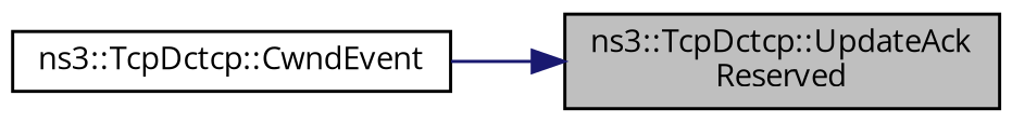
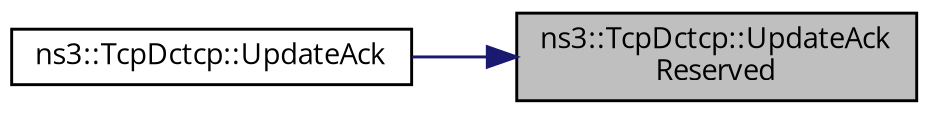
  digraph {
    rankdir=RL
    fontname="Open Sans"
    node [color=black fontname="Open Sans" fontsize=10 shape=record style=filled]
    n1 [fillcolor=grey75 fontcolor=black height=0.2 label="ns3::TcpDctcp::UpdateAck\lReserved" width=0.4]
-   n2 [fillcolor=white height=0.2 label="ns3::TcpDctcp::CwndEvent" width=0.4]
+   n2 [fillcolor=white height=0.2 label="ns3::TcpDctcp::UpdateAck" width=0.4]
    n1 -> n2 [color=midnightblue dir=back fontname="Open Sans" fontsize=10 labelfontname=Helvetica labelfontsize=10 style=solid]
  }
